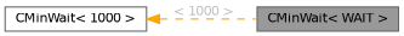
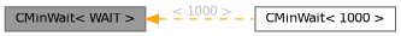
  digraph {
    rankdir=LR
    node [color=gray40 fontname=Helvetica fontsize=10 shape=box style=filled]
    n1 [fillcolor=grey60 fontcolor=black height=0.2 label="CMinWait\< WAIT \>" width=0.4]
    n2 [fillcolor=white height=0.2 label="CMinWait\< 1000 \>" width=0.4]
-   n2 -> n1 [color=orange dir=back fontcolor=grey fontname=Helvetica fontsize=10 label=" \< 1000 \>" labelfontname=Helvetica labelfontsize=10 style=dashed]
+   n1 -> n2 [color=orange dir=back fontcolor=grey fontname=Helvetica fontsize=10 label=" \< 1000 \>" labelfontname=Helvetica labelfontsize=10 style=dashed]
  }
